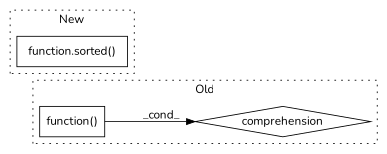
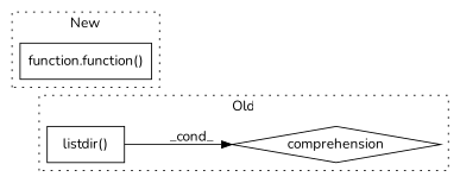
  digraph {
    rankdir=LR
    fontname=Nunito
    node [a=75 shape=box fontname=Nunito]
-   n1 [l="11,1" label="function()" s="3988,4006"]
+   n1 [l="11,1" label="listdir()" s="3988,4006"]
    n2 [a=45 l=3 label=comprehension s=4113 shape=diamond]
-   n3 [l="7,1" label="function.sorted()" s="3483,3517"]
+   n3 [l="7,1" label="function.function()" s="3483,3517"]
    subgraph cluster_1 {
      label=Old
      style=dotted
      n1
      n2
    }
    subgraph cluster_2 {
      label=New
      style=dotted
      n3
    }
    n1 -> n2 [label=_cond_ fontname=Nunito]
  }
